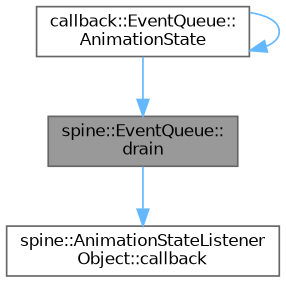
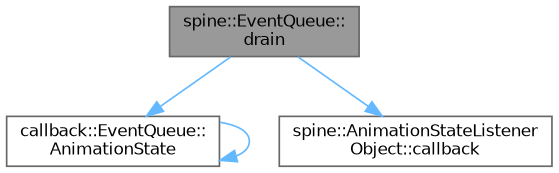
  digraph {
    rankdir=TB
    node [color=grey40 fillcolor=white fontname=Helvetica fontsize=10 shape=box style=filled]
    edge [color=steelblue1 fontname=Helvetica fontsize=10 labelfontname=Helvetica labelfontsize=10 style=solid]
    n1 [color=gray40 fillcolor=grey60 fontcolor=black height=0.2 label="spine::EventQueue::\ldrain" width=0.4]
    n2 [height=0.2 label="callback::EventQueue::\lAnimationState" width=0.4]
    n3 [height=0.2 label="spine::AnimationStateListener\lObject::callback" width=0.4]
-   n2 -> n1
+   n1 -> n2
    n1 -> n3
    n2 -> n2
  }
